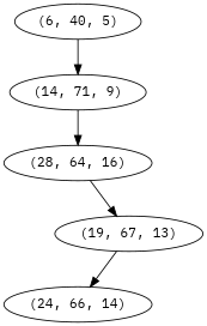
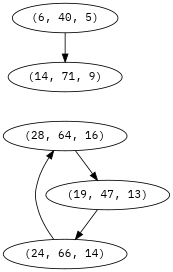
  digraph {
    fontname="IBM Plex Mono"
    node [fontname="IBM Plex Mono"]
    edge [fontname="IBM Plex Mono"]
    n1 [label="(6, 40, 5)"]
    "(14, 71, 9)"
-   "(19, 67, 13)"
+   "(19, 67, 13)" [label="(19, 47, 13)"]
    "(24, 66, 14)"
    "(28, 64, 16)"
    n1 -> "(14, 71, 9)"
    "(19, 67, 13)" -> "(24, 66, 14)"
-   "(14, 71, 9)" -> "(28, 64, 16)"
+   "(24, 66, 14)" -> "(28, 64, 16)"
    "(28, 64, 16)" -> "(19, 67, 13)"
  }
